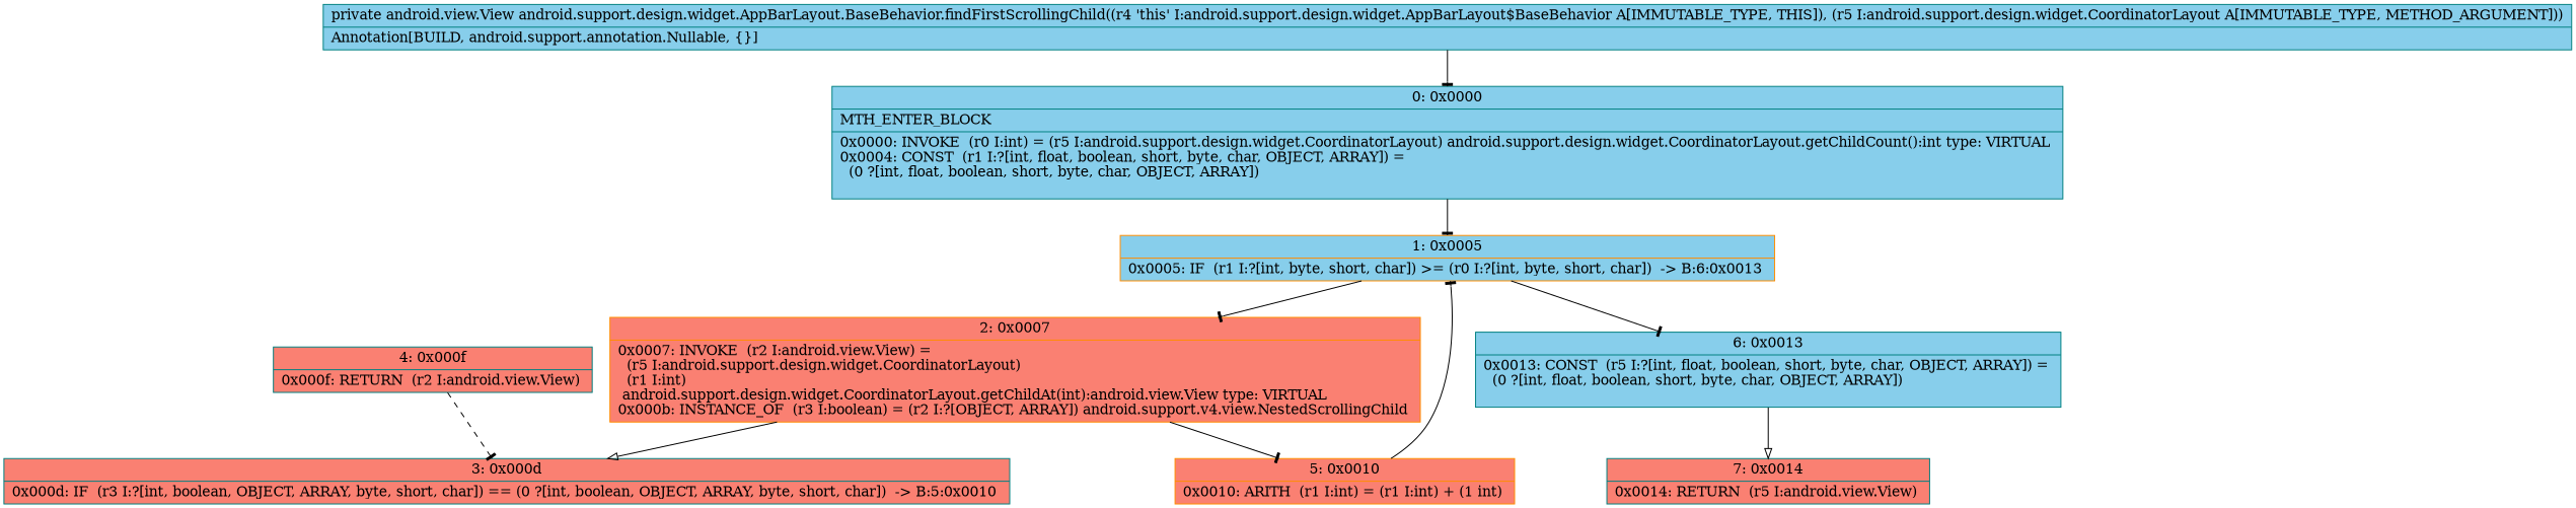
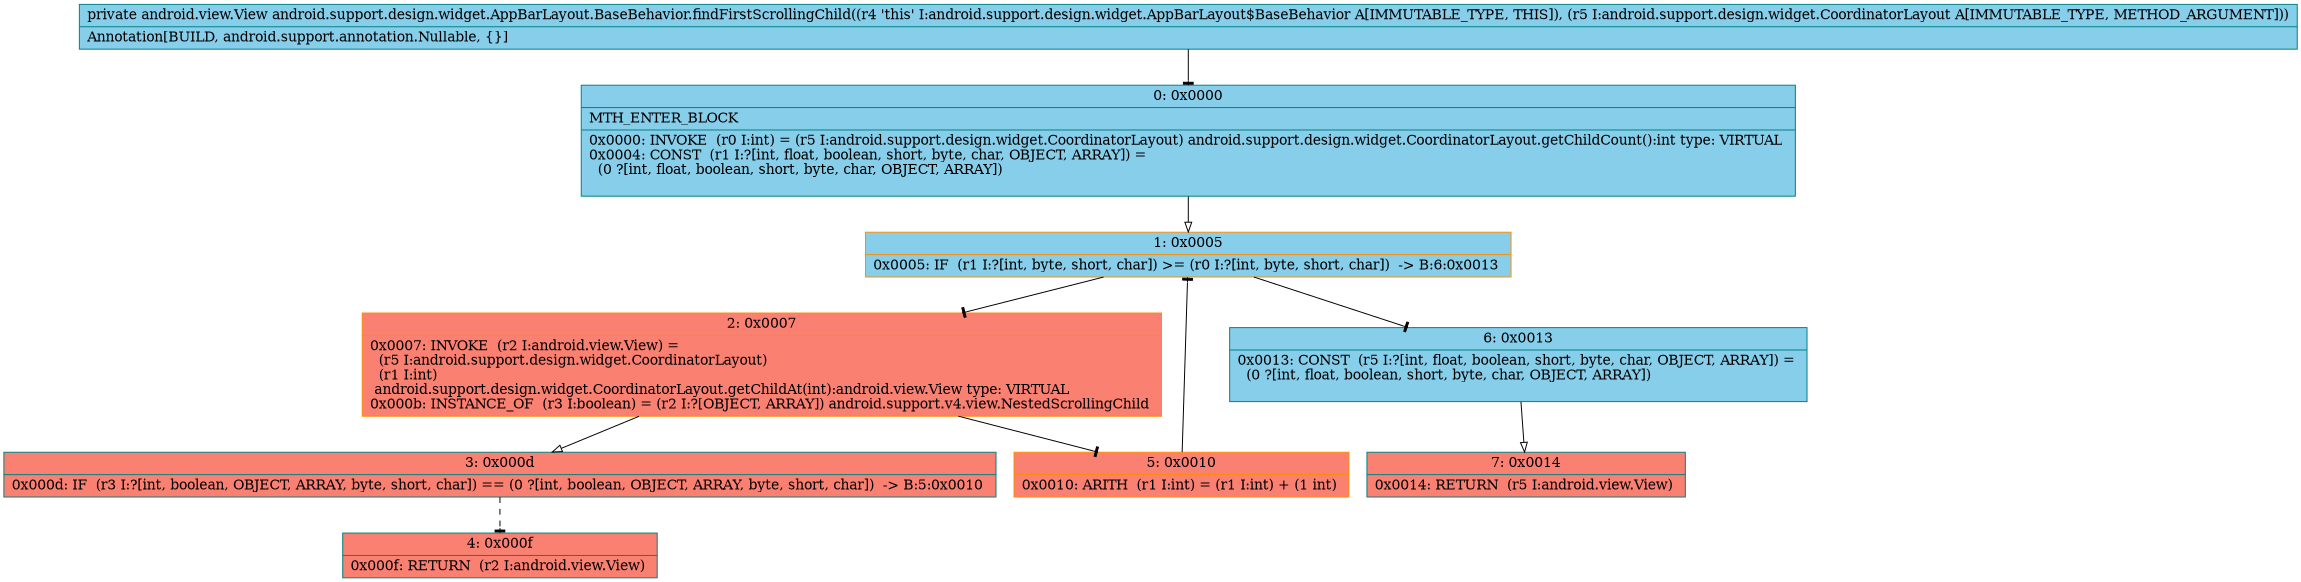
  digraph {
    node [color=teal fillcolor=salmon shape=record style=filled]
    edge [arrowhead=tee]
    n1 [fillcolor=skyblue label="{0\:\ 0x0000|MTH_ENTER_BLOCK\l|0x0000: INVOKE  (r0 I:int) = (r5 I:android.support.design.widget.CoordinatorLayout) android.support.design.widget.CoordinatorLayout.getChildCount():int type: VIRTUAL \l0x0004: CONST  (r1 I:?[int, float, boolean, short, byte, char, OBJECT, ARRAY]) = \l  (0 ?[int, float, boolean, short, byte, char, OBJECT, ARRAY])\l \l}"]
    n2 [color=darkorange fillcolor=skyblue label="{1\:\ 0x0005|0x0005: IF  (r1 I:?[int, byte, short, char]) \>= (r0 I:?[int, byte, short, char])  \-\> B:6:0x0013 \l}"]
    n3 [color=darkorange label="{2\:\ 0x0007|0x0007: INVOKE  (r2 I:android.view.View) = \l  (r5 I:android.support.design.widget.CoordinatorLayout)\l  (r1 I:int)\l android.support.design.widget.CoordinatorLayout.getChildAt(int):android.view.View type: VIRTUAL \l0x000b: INSTANCE_OF  (r3 I:boolean) = (r2 I:?[OBJECT, ARRAY]) android.support.v4.view.NestedScrollingChild \l}"]
    n4 [fillcolor=skyblue label="{6\:\ 0x0013|0x0013: CONST  (r5 I:?[int, float, boolean, short, byte, char, OBJECT, ARRAY]) = \l  (0 ?[int, float, boolean, short, byte, char, OBJECT, ARRAY])\l \l}"]
    n5 [label="{3\:\ 0x000d|0x000d: IF  (r3 I:?[int, boolean, OBJECT, ARRAY, byte, short, char]) == (0 ?[int, boolean, OBJECT, ARRAY, byte, short, char])  \-\> B:5:0x0010 \l}"]
    n6 [color=darkorange label="{5\:\ 0x0010|0x0010: ARITH  (r1 I:int) = (r1 I:int) + (1 int) \l}"]
    n7 [label="{7\:\ 0x0014|0x0014: RETURN  (r5 I:android.view.View) \l}"]
    n8 [label="{4\:\ 0x000f|0x000f: RETURN  (r2 I:android.view.View) \l}"]
    n9 [fillcolor=skyblue label="{private android.view.View android.support.design.widget.AppBarLayout.BaseBehavior.findFirstScrollingChild((r4 'this' I:android.support.design.widget.AppBarLayout$BaseBehavior A[IMMUTABLE_TYPE, THIS]), (r5 I:android.support.design.widget.CoordinatorLayout A[IMMUTABLE_TYPE, METHOD_ARGUMENT]))  | Annotation[BUILD, android.support.annotation.Nullable, \{\}]\l}"]
-   n1 -> n2
+   n1 -> n2 [arrowhead=onormal]
    n2 -> n3 [style=solid]
    n2 -> n4
    n3 -> n5 [arrowhead=onormal]
    n3 -> n6
    n4 -> n7 [arrowhead=onormal]
-   n8 -> n5 [style=dashed]
+   n5 -> n8 [style=dashed]
    n6 -> n2
    n9 -> n1
  }
